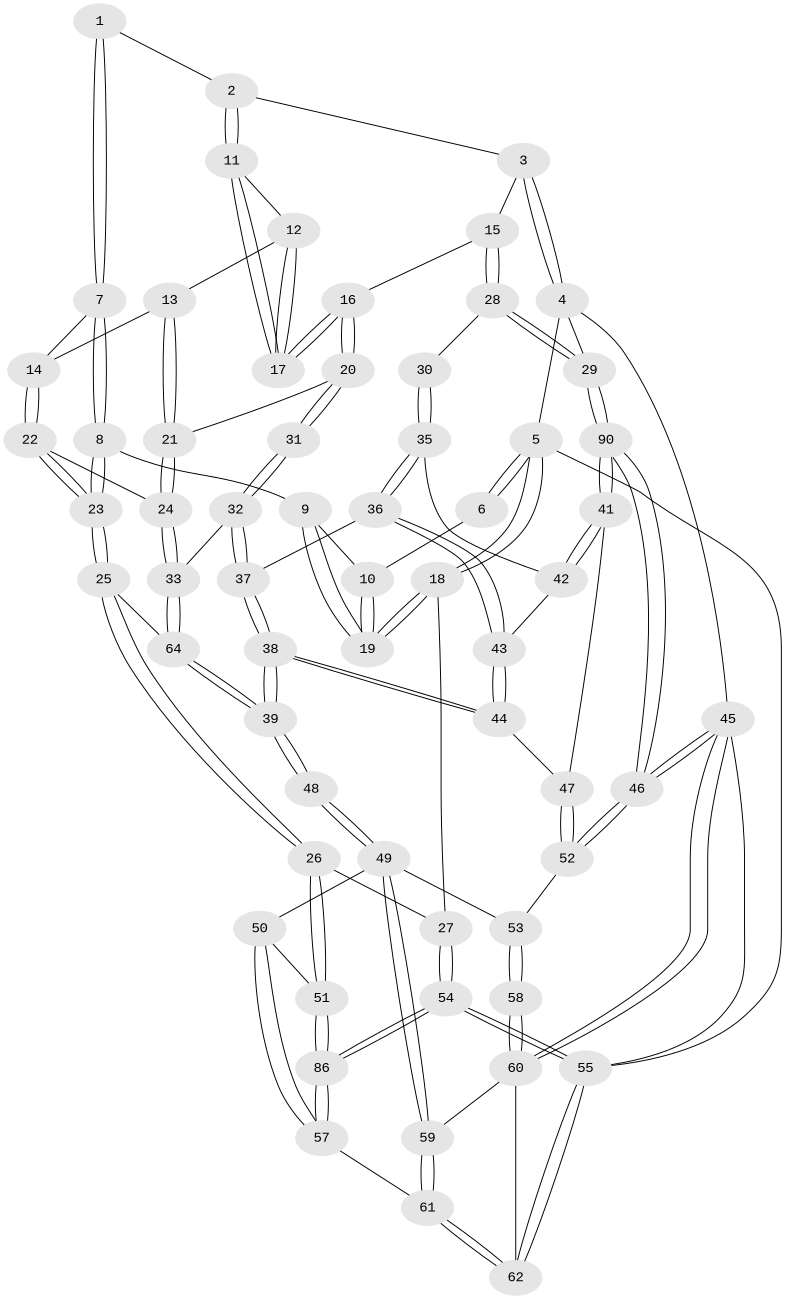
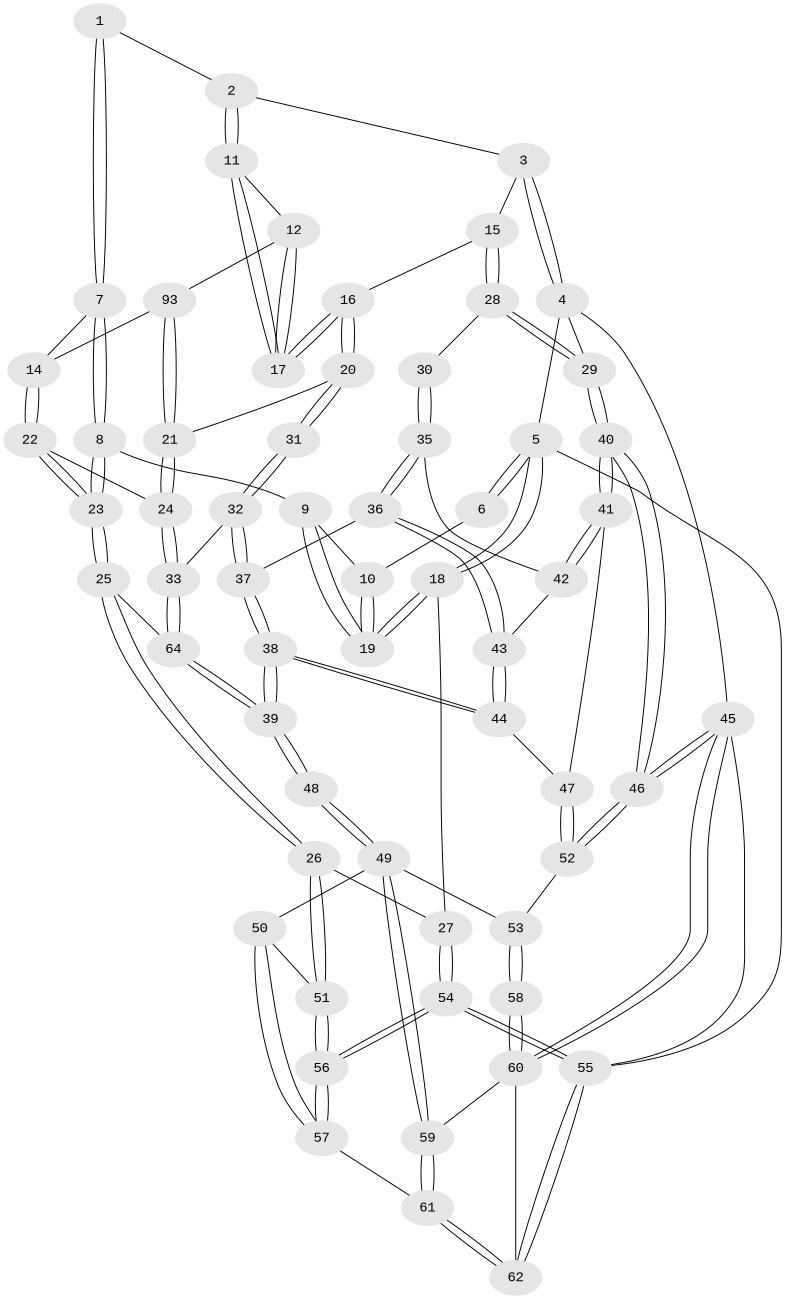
  graph {
    fontname="Liberation Mono"
    node [color=gray90 fontname="Liberation Mono" style=filled]
    edge [fontname="Liberation Mono"]
    1
    2
    7
    3
    11
    8
    14
    4
    15
    12
    17
    5
    29
    45
    16
    28
    6
    18
    55
-   40 [label=90]
+   40
    46
    60
    10
    19
    27
    62
    9
    23
    22
    25
-   13
+   13 [label=93]
    21
    24
    20
    30
    31
    54
    32
    33
    26
    n41 [label=64]
    51
    39
-   56 [label=86]
+   56
    35
    41
    36
    42
    37
    38
    48
    43
    44
    47
    49
    52
    59
    53
    50
    58
    57
    61
    1 -- 2
    1 -- 7
    1 -- 7
    2 -- 3
    2 -- 11
    2 -- 11
    7 -- 8
    7 -- 8
    7 -- 14
    3 -- 4
    3 -- 4
    3 -- 15
    11 -- 12
    11 -- 17
    11 -- 17
    8 -- 9
    8 -- 23
    8 -- 23
    14 -- 22
    14 -- 22
    4 -- 5
    4 -- 29
    4 -- 45
    15 -- 16
    15 -- 28
    15 -- 28
    12 -- 17
    12 -- 17
    12 -- 13
    5 -- 6
    5 -- 6
    5 -- 18
    5 -- 18
    5 -- 55
    29 -- 40
    29 -- 40
    45 -- 55
    45 -- 46
    45 -- 46
    45 -- 60
    45 -- 60
    16 -- 17
    16 -- 17
    16 -- 20
    16 -- 20
    28 -- 29
    28 -- 29
    28 -- 30
    6 -- 10
    18 -- 19
    18 -- 19
    18 -- 27
    55 -- 62
    55 -- 62
    40 -- 46
    40 -- 46
    40 -- 41
    40 -- 41
    46 -- 52
    46 -- 52
    60 -- 62
    60 -- 59
    10 -- 19
    10 -- 19
    27 -- 54
    27 -- 54
    9 -- 10
    9 -- 19
    9 -- 19
    23 -- 25
    23 -- 25
    22 -- 23
    22 -- 23
    22 -- 24
    25 -- 26
    25 -- 26
    25 -- n41
    13 -- 14
    13 -- 21
    13 -- 21
    21 -- 24
    21 -- 24
    24 -- 33
    24 -- 33
    20 -- 21
    20 -- 31
    20 -- 31
    30 -- 35
    30 -- 35
    31 -- 32
    31 -- 32
    54 -- 55
    54 -- 55
    54 -- 56
    54 -- 56
    32 -- 33
    32 -- 37
    32 -- 37
    33 -- n41
    33 -- n41
    26 -- 27
    26 -- 51
    26 -- 51
    n41 -- 39
    n41 -- 39
    51 -- 56
    51 -- 56
    39 -- 48
    39 -- 48
    56 -- 57
    56 -- 57
    35 -- 36
    35 -- 36
    35 -- 42
    41 -- 42
    41 -- 42
    41 -- 47
    36 -- 37
    36 -- 43
    36 -- 43
    42 -- 43
    37 -- 38
    37 -- 38
    38 -- 39
    38 -- 39
    38 -- 44
    38 -- 44
    48 -- 49
    48 -- 49
    43 -- 44
    43 -- 44
    44 -- 47
    47 -- 52
    47 -- 52
    49 -- 59
    49 -- 59
    49 -- 53
    49 -- 50
    52 -- 53
    59 -- 61
    59 -- 61
    53 -- 58
    53 -- 58
    50 -- 51
    50 -- 57
    50 -- 57
    58 -- 60
    58 -- 60
    57 -- 61
    61 -- 62
    61 -- 62
  }
